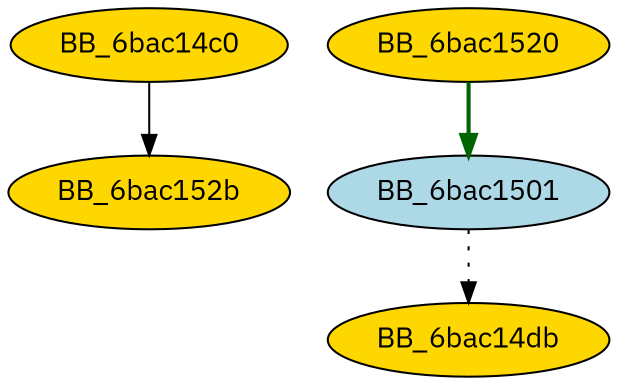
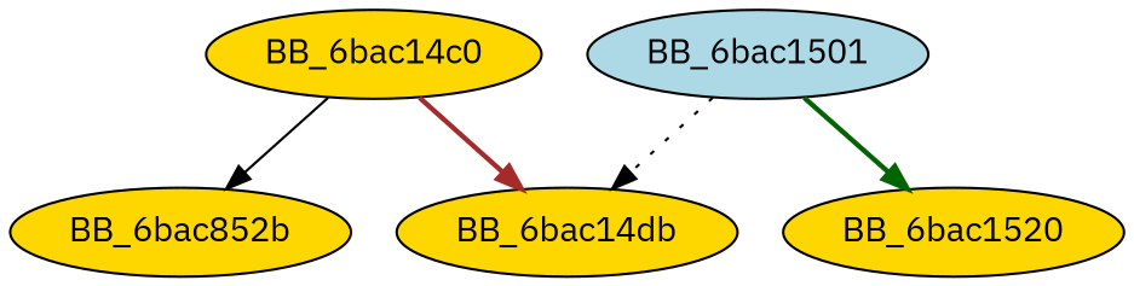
  digraph {
    fontname="IBM Plex Sans"
    node [fillcolor=gold fontname="IBM Plex Sans" style=filled]
    edge [color=black fontname="IBM Plex Sans" style=bold]
    BB_6bac14c0
    BB_6bac14db
-   BB_6bac152b
+   BB_6bac152b [label=BB_6bac852b]
    BB_6bac1501 [fillcolor=lightblue]
    BB_6bac1520
+   BB_6bac14c0 -> BB_6bac14db [color=brown]
    BB_6bac14c0 -> BB_6bac152b [style=solid]
    BB_6bac1501 -> BB_6bac14db [style=dotted]
-   BB_6bac1520 -> BB_6bac1501 [color=darkgreen]
+   BB_6bac1501 -> BB_6bac1520 [color=darkgreen]
  }
